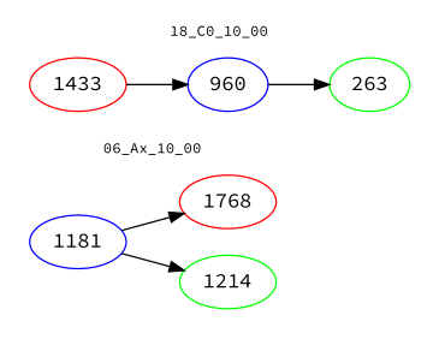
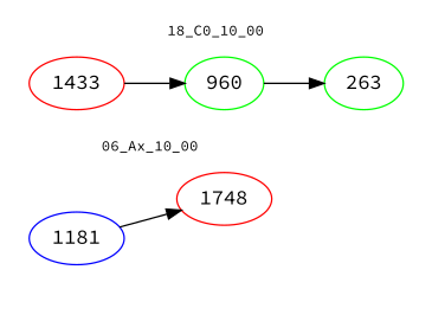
  digraph {
    fontname="Source Code Pro"
    rankdir=LR
    node [color=blue fontname="Source Code Pro"]
    edge [color=black fontname="Source Code Pro"]
    n1 [label=1181]
-   n2 [color=green label=1214]
-   n3 [color=red label=1768]
-   n4 [label=960]
+   n3 [color=red label=1748]
+   n4 [color=green label=960]
    n5 [color=green label=263]
    n6 [color=red label=1433]
    subgraph cluster_1 {
      color=white
      fontsize=10
      label="06_Ax_10_00"
      n1
-     n2
      n3
    }
    subgraph cluster_2 {
      color=white
      fontsize=10
      label="18_C0_10_00"
      n4
      n5
      n6
    }
-   n1 -> n2
    n1 -> n3
    n4 -> n5
    n6 -> n4
  }
